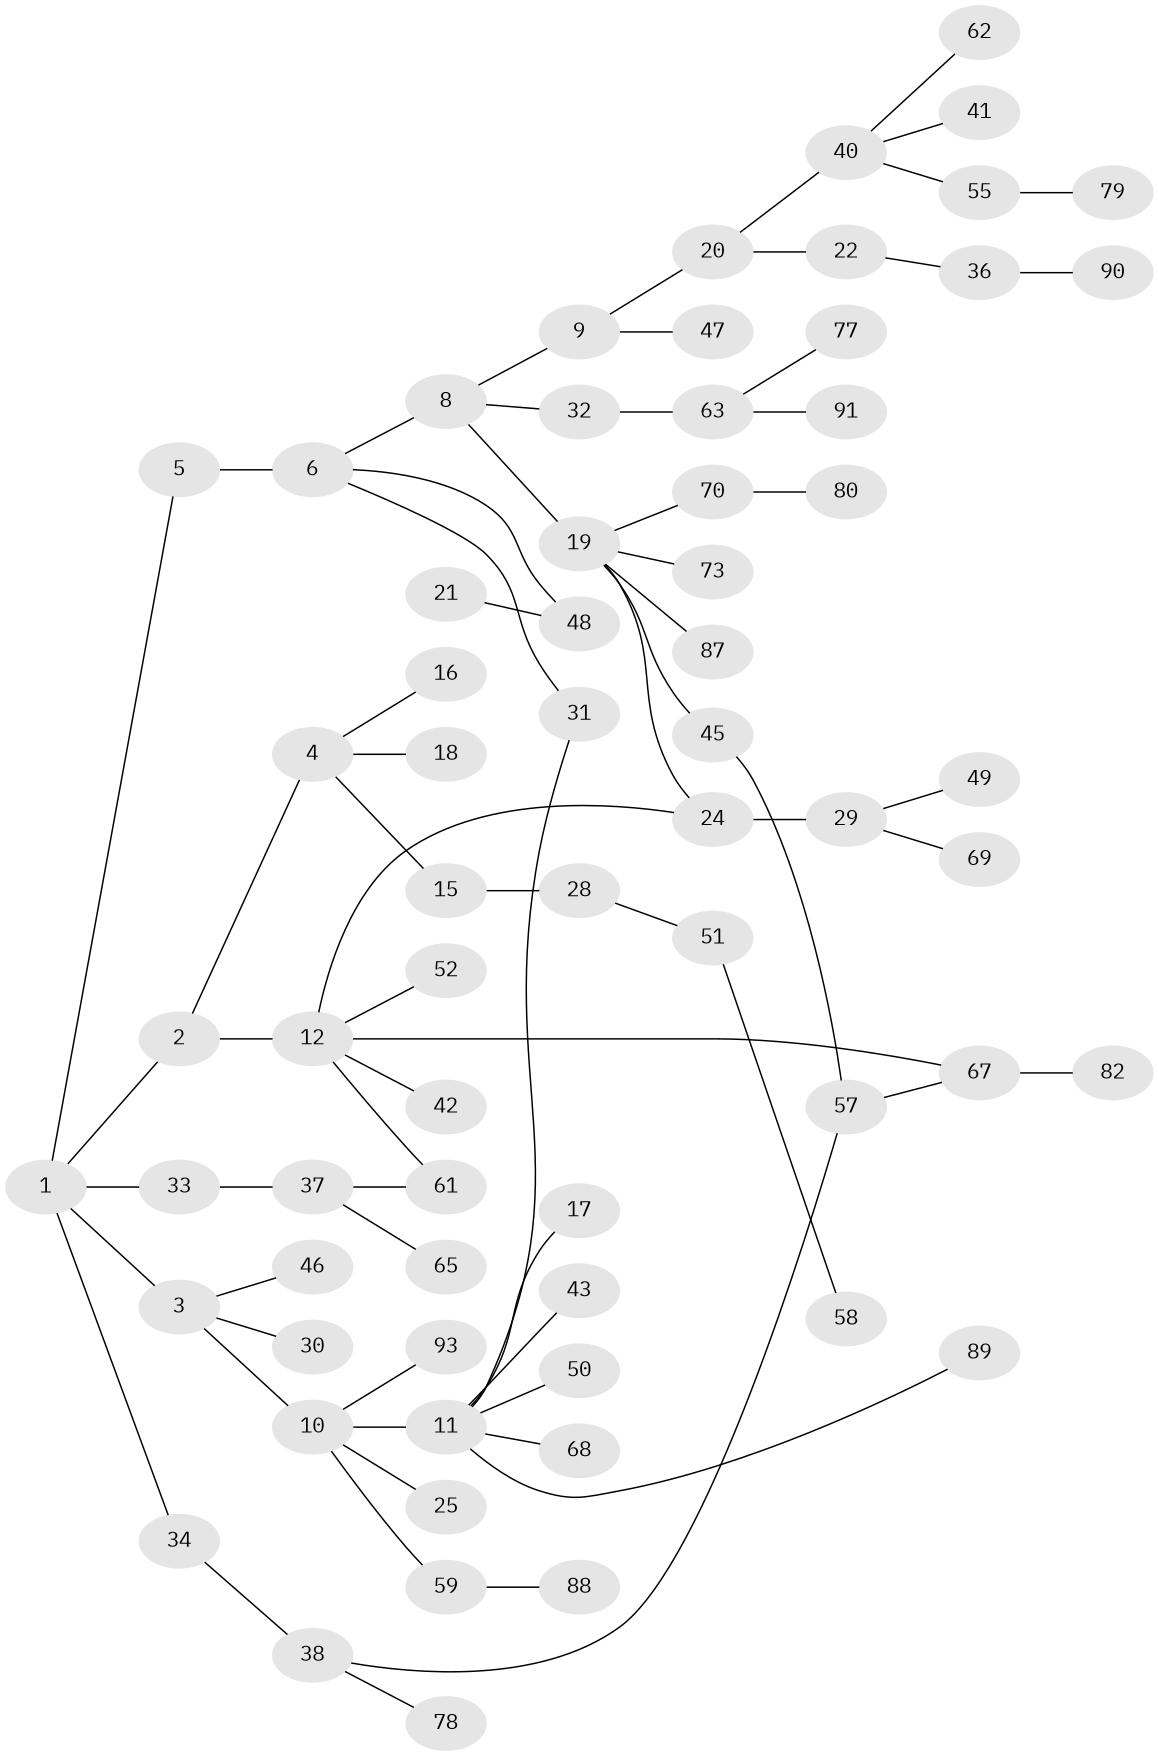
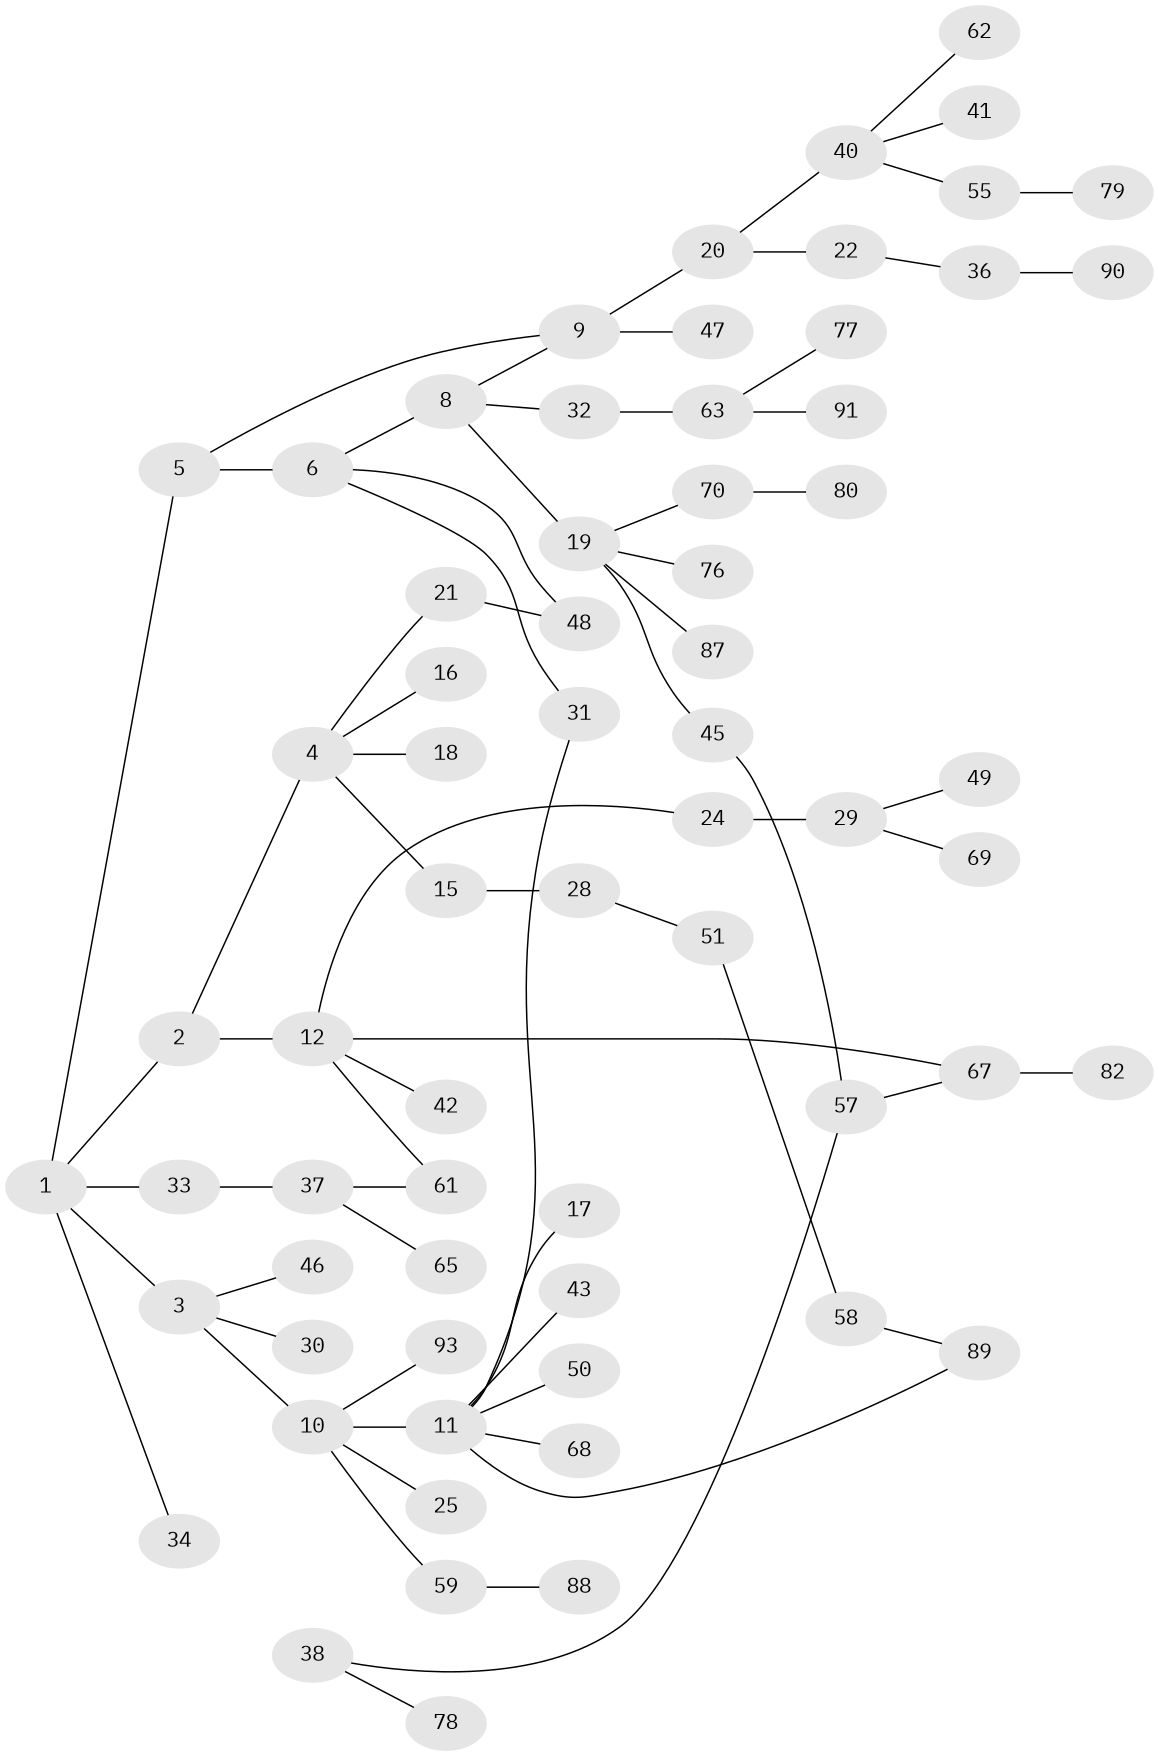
  graph {
    fontname="IBM Plex Mono"
    rankdir=LR
    node [color=gray90 fontname="IBM Plex Mono" style=filled]
    edge [fontname="IBM Plex Mono"]
    1 [super="+26"]
    2
    3 [super="+27"]
    5 [super="+7"]
    33
    34
    4 [super="+14"]
    12 [super="+35"]
    10
    30
    46
    6 [super="+13"]
    9 [super="+44"]
    37 [super="+84"]
    38 [super="+56"]
    15 [super="+23"]
    16
    18
    21
    24 [super="+71"]
    42
-   52
    61
    67 [super="+75"]
    25
    11 [super="+39"]
    59 [super="+73"]
    93
    28
    48 [super="+54"]
    8
    31
    20 [super="+74"]
    47
    19 [super="+81"]
    32
    45 [super="+53"]
    70
-   76 [label=73]
+   76
    87
    63 [super="+72"]
    22
    40 [super="+83"]
    17
    43
    50 [super="+86"]
    68
    89
    88
    29
    82
    51 [super="+60"]
    57 [super="+66"]
    80
    36 [super="+64"]
    41
    55
    62
    90
    49 [super="+92"]
    69
    58
    77
    91
    65
    78
    79 [super="+85"]
    1 -- 2
    1 -- 3
    1 -- 5
    1 -- 33
    1 -- 34
    2 -- 4
    2 -- 12
    3 -- 10
    3 -- 30
    3 -- 46
    5 -- 6
+   5 -- 9
    33 -- 37
-   34 -- 38
    4 -- 15
    4 -- 16
    4 -- 18
+   4 -- 21
    12 -- 24
    12 -- 42
-   12 -- 52
    12 -- 61
    12 -- 67
    10 -- 25
    10 -- 11
    10 -- 59
    10 -- 93
    6 -- 48
    6 -- 8
    6 -- 31
    9 -- 20
    9 -- 47
    37 -- 61
    37 -- 65
    38 -- 57
    38 -- 78
    15 -- 28
    21 -- 48
    24 -- 29
    67 -- 82
    11 -- 31
    11 -- 17
    11 -- 43
    11 -- 50
    11 -- 68
    11 -- 89
    59 -- 88
    28 -- 51
    8 -- 9
    8 -- 19
    8 -- 32
    20 -- 22
    20 -- 40
-   19 -- 24
    19 -- 45
    19 -- 70
    19 -- 76
    19 -- 87
    32 -- 63
    45 -- 57
    70 -- 80
    63 -- 77
    63 -- 91
    22 -- 36
    40 -- 41
    40 -- 55
    40 -- 62
    29 -- 49
    29 -- 69
    51 -- 58
    57 -- 67
    36 -- 90
    55 -- 79
+   58 -- 89
  }
